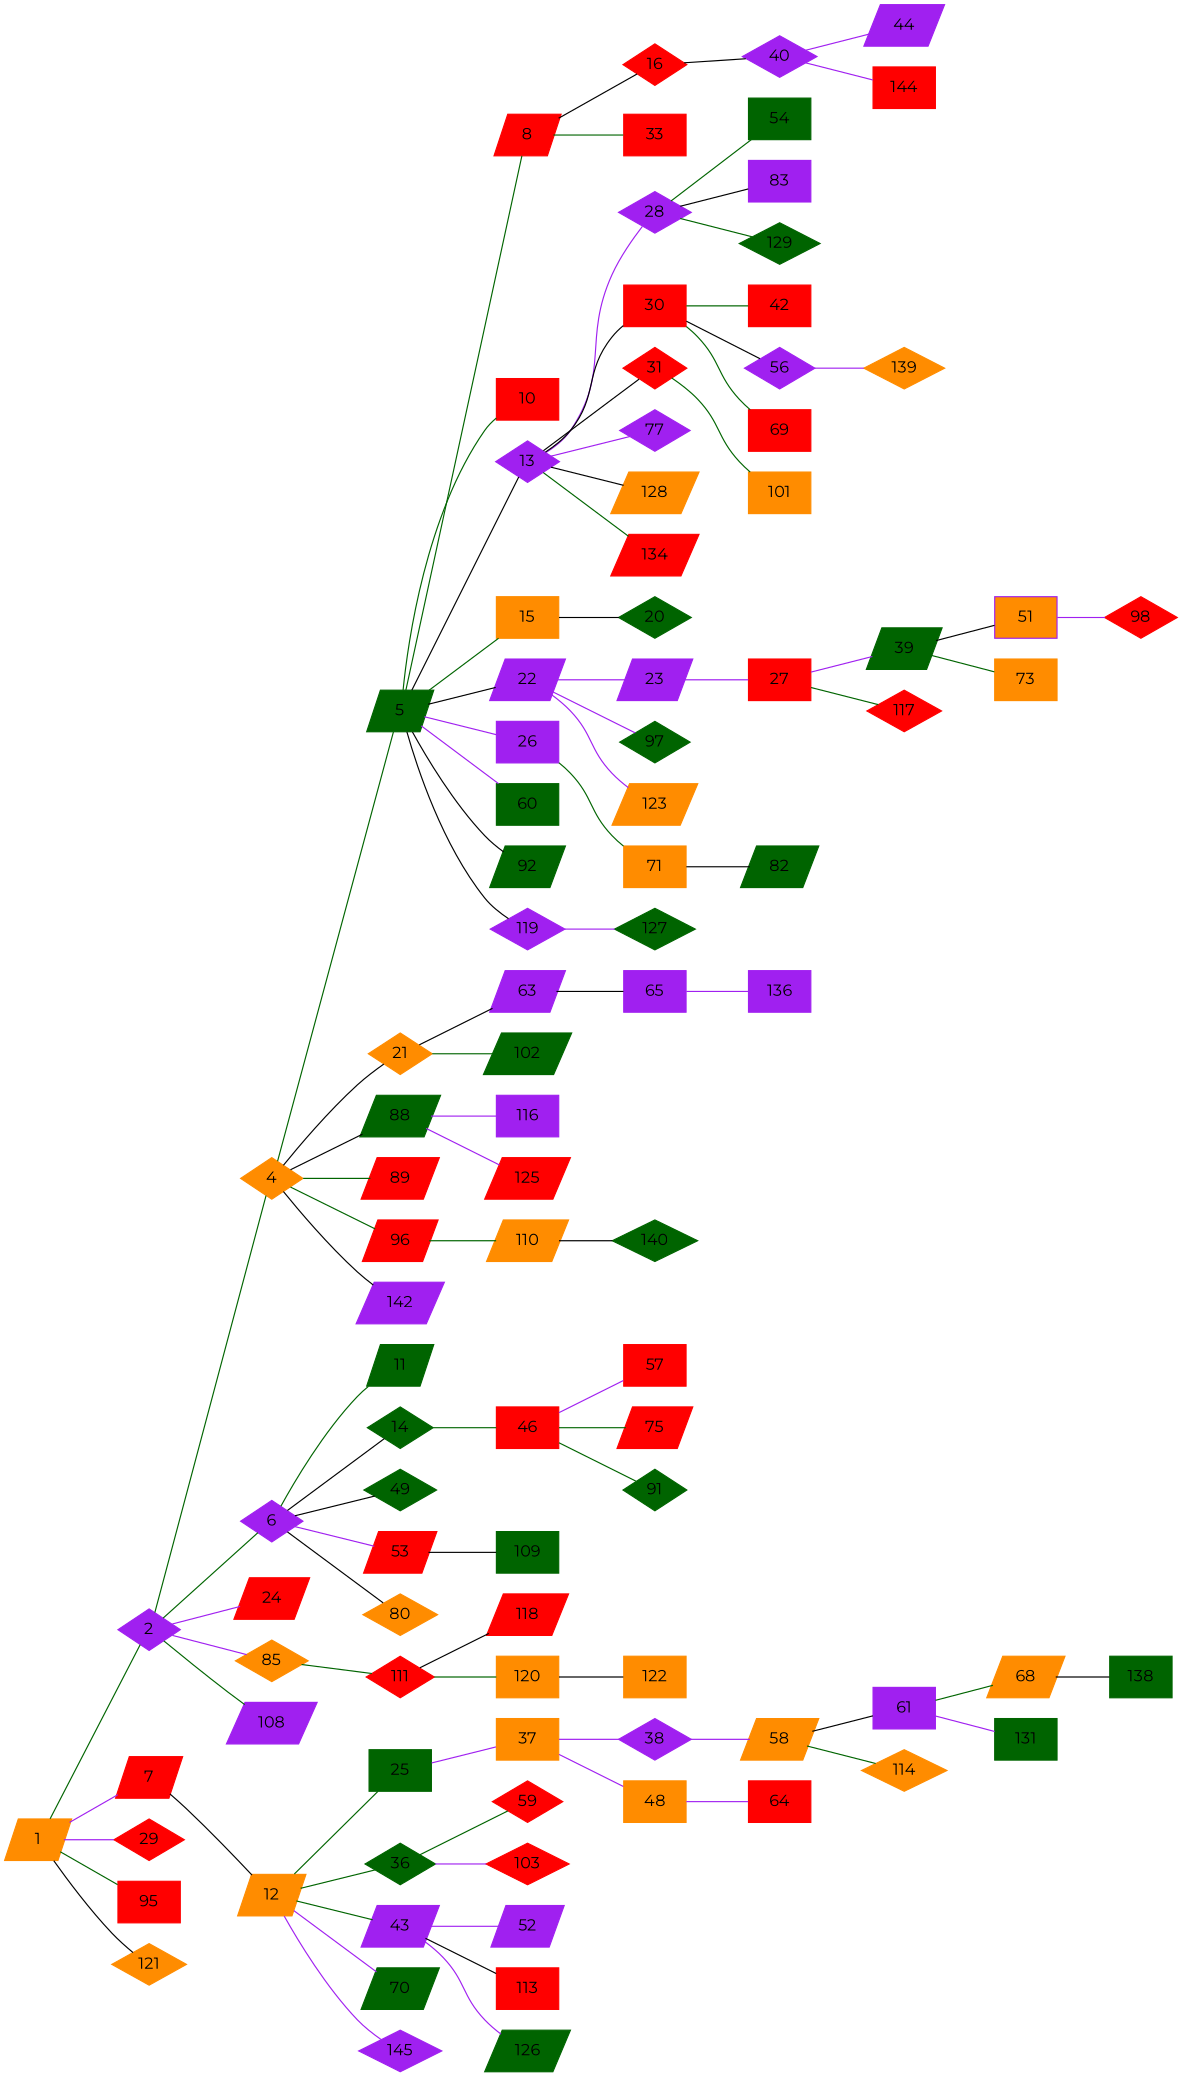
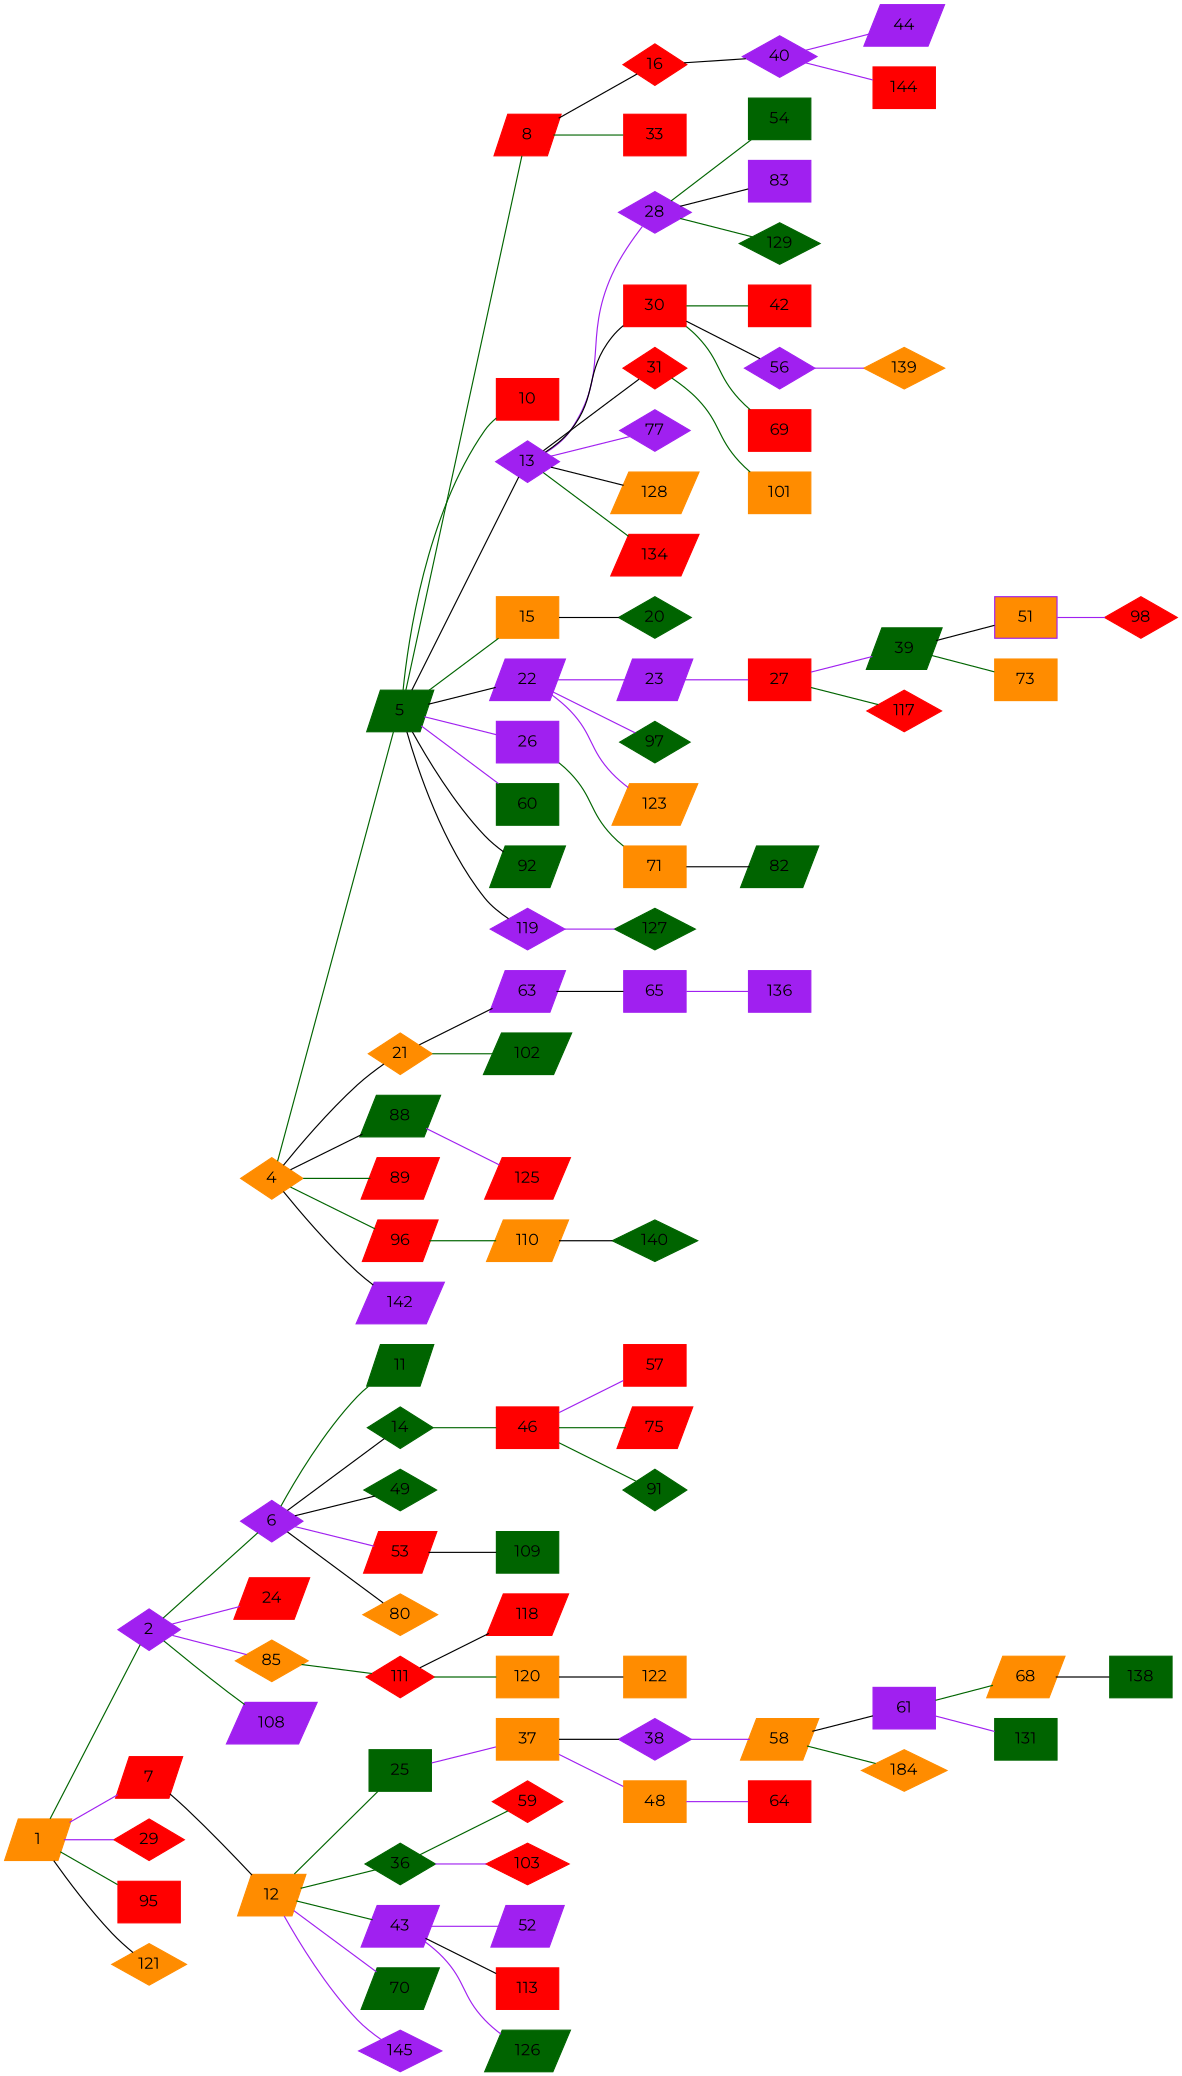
  graph {
    fontname=Montserrat
    rankdir=LR
    node [color=red fontname=Montserrat shape=parallelogram style=filled]
    edge [color=darkgreen fontname=Montserrat]
    1 [color=darkorange super="+3"]
    2 [color=purple shape=diamond super="+72"]
    7 [super="+107"]
    29 [shape=diamond super="+78"]
    95 [shape=box]
    121 [color=darkorange shape=diamond]
    4 [color=darkorange shape=diamond super="+84"]
    6 [color=purple shape=diamond super="+34"]
    24
    85 [color=darkorange shape=diamond super="+146"]
    108 [color=purple]
    12 [color=darkorange super="+19"]
    5 [color=darkgreen super="+9"]
    21 [color=darkorange shape=diamond super="+32"]
    88 [color=darkgreen]
    89
    96
    142 [color=purple]
    11 [color=darkgreen]
    14 [color=darkgreen shape=diamond]
    49 [color=darkgreen shape=diamond]
    53 [super="+133"]
    80 [color=darkorange shape=diamond super="+86"]
    111 [shape=diamond]
    8 [super="+62"]
    10 [shape=box super="+17"]
    13 [color=purple shape=diamond super="+18"]
    15 [color=darkorange shape=box super="+106"]
    22 [color=purple]
    26 [color=purple shape=box super="+99"]
    60 [color=darkgreen shape=box super="+115"]
    92 [color=darkgreen]
    119 [color=purple shape=diamond]
    63 [color=purple]
    102 [color=darkgreen]
-   116 [color=purple shape=box]
    125
    110 [color=darkorange super="+135"]
    16 [shape=diamond]
    33 [shape=box]
    28 [color=purple shape=diamond super="+35"]
    30 [shape=box super="+104"]
    31 [shape=diamond super="+55"]
    77 [color=purple shape=diamond]
    128 [color=darkorange]
    134
    20 [color=darkgreen shape=diamond]
    23 [color=purple]
    97 [color=darkgreen shape=diamond]
    123 [color=darkorange]
    71 [color=darkorange shape=box]
    127 [color=darkgreen shape=diamond super="+132"]
    46 [shape=box super="+90"]
    109 [color=darkgreen shape=box]
    25 [color=darkgreen shape=box super="+47"]
    36 [color=darkgreen shape=diamond super="+66"]
    43 [color=purple super="+81"]
    70 [color=darkgreen]
    145 [color=purple shape=diamond]
    40 [color=purple shape=diamond super="+79"]
    37 [color=darkorange shape=box super="+45"]
    59 [shape=diamond]
    103 [shape=diamond]
    52 [color=purple]
    113 [shape=box]
    126 [color=darkgreen]
    54 [color=darkgreen shape=box super="+74"]
    83 [color=purple shape=box]
    129 [color=darkgreen shape=diamond]
    42 [shape=box super="+76"]
    56 [color=purple shape=diamond super="+137"]
    69 [shape=box]
    101 [color=darkorange shape=box super="+143"]
    57 [shape=box]
    75
    91 [color=darkgreen shape=diamond super="+105"]
    44 [color=purple super="+112"]
    144 [shape=box]
    65 [color=purple shape=box super="+93"]
    27 [shape=box super="+41"]
    39 [color=darkgreen]
    117 [shape=diamond]
    38 [color=purple shape=diamond super="+50"]
    48 [color=darkorange shape=box]
    82 [color=darkgreen]
    51 [color=purple fillcolor=darkorange shape=box super="+87"]
    73 [color=darkorange shape=box]
    139 [color=darkorange shape=diamond]
    58 [color=darkorange super="+67"]
    64 [shape=box]
    61 [color=purple shape=box super="+130"]
-   114 [color=darkorange shape=diamond]
+   114 [color=darkorange shape=diamond label=184]
    98 [shape=diamond]
    68 [color=darkorange super="+94"]
    131 [color=darkgreen shape=box]
    138 [color=darkgreen shape=box]
    136 [color=purple shape=box]
    118 [super="+141"]
    120 [color=darkorange shape=box super="+124"]
    140 [color=darkgreen shape=diamond]
    122 [color=darkorange shape=box]
    1 -- 2
    1 -- 7 [color=purple]
    1 -- 29 [color=purple]
    1 -- 95
    1 -- 121 [color=black]
-   2 -- 4
    2 -- 6
    2 -- 24 [color=purple]
    2 -- 85 [color=purple]
    2 -- 108
    7 -- 12 [color=black]
    4 -- 5
    4 -- 21 [color=black]
    4 -- 88 [color=black]
    4 -- 89
    4 -- 96
    4 -- 142 [color=black]
    6 -- 11
    6 -- 14 [color=black]
    6 -- 49 [color=black]
    6 -- 53 [color=purple]
    6 -- 80 [color=black]
    85 -- 111
    12 -- 25
    12 -- 36
    12 -- 43
    12 -- 70 [color=purple]
    12 -- 145 [color=purple]
    5 -- 8
    5 -- 10
    5 -- 13 [color=black]
    5 -- 15
    5 -- 22 [color=black]
    5 -- 26 [color=purple]
    5 -- 60 [color=purple]
    5 -- 92 [color=black]
    5 -- 119 [color=black]
    21 -- 63 [color=black]
    21 -- 102
-   88 -- 116 [color=purple]
    88 -- 125 [color=purple]
    96 -- 110
    14 -- 46
    53 -- 109 [color=black]
    111 -- 118 [color=black]
    111 -- 120
    8 -- 16 [color=black]
    8 -- 33
    13 -- 28 [color=purple]
    13 -- 30 [color=black]
    13 -- 31 [color=black]
    13 -- 77 [color=purple]
    13 -- 128 [color=black]
    13 -- 134
    15 -- 20 [color=black]
    22 -- 23 [color=purple]
    22 -- 97 [color=purple]
    22 -- 123 [color=purple]
    26 -- 71
    119 -- 127 [color=purple]
    63 -- 65 [color=black]
    110 -- 140 [color=black]
    16 -- 40 [color=black]
    28 -- 54
    28 -- 83 [color=black]
    28 -- 129
    30 -- 42
    30 -- 56 [color=black]
    30 -- 69
    31 -- 101
    23 -- 27 [color=purple]
    71 -- 82 [color=black]
    46 -- 57 [color=purple]
    46 -- 75
    46 -- 91
    25 -- 37 [color=purple]
    36 -- 59
    36 -- 103 [color=purple]
    43 -- 52 [color=purple]
    43 -- 113 [color=black]
    43 -- 126 [color=purple]
    40 -- 44 [color=purple]
    40 -- 144 [color=purple]
-   37 -- 38 [color=purple]
+   37 -- 38 [color=black]
    37 -- 48 [color=purple]
    56 -- 139 [color=purple]
    65 -- 136 [color=purple]
    27 -- 39 [color=purple]
    27 -- 117
    39 -- 51 [color=black]
    39 -- 73
    38 -- 58 [color=purple]
    48 -- 64 [color=purple]
    51 -- 98 [color=purple]
    58 -- 61 [color=black]
    58 -- 114
    61 -- 68
    61 -- 131 [color=purple]
    68 -- 138 [color=black]
    120 -- 122 [color=black]
  }
